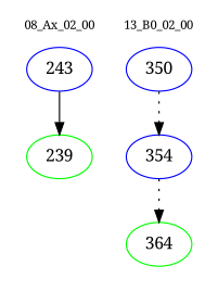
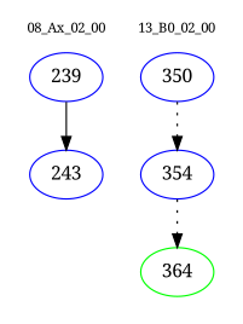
  digraph {
    fontname="Noto Serif"
    node [color=blue fontname="Noto Serif"]
    edge [color=black fontname="Noto Serif" style=dotted]
    n1 [label=243]
-   n2 [color=green label=239]
+   n2 [label=239]
    n3 [label=354]
    n4 [label=350]
    n5 [color=green label=364]
    subgraph cluster_1 {
      color=white
      fontsize=10
      label="08_Ax_02_00"
      n1
      n2
    }
    subgraph cluster_2 {
      color=white
      fontsize=10
      label="13_B0_02_00"
      n3
      n4
      n5
    }
-   n1 -> n2 [style=solid]
+   n2 -> n1 [style=solid]
    n3 -> n5
    n4 -> n3
  }
